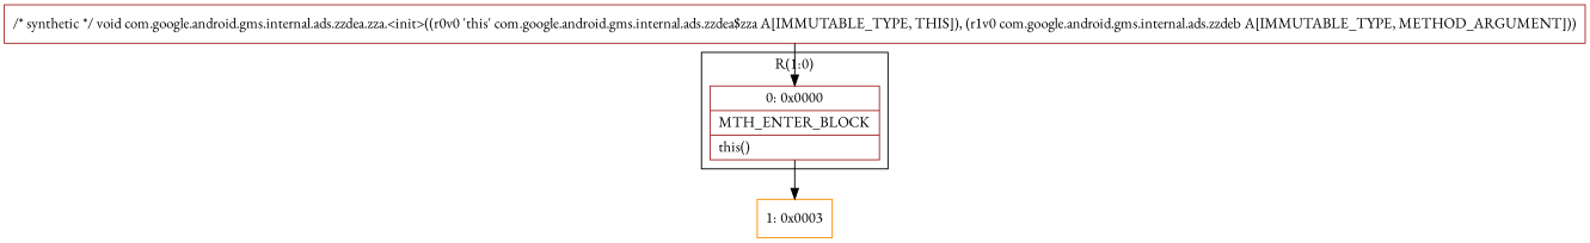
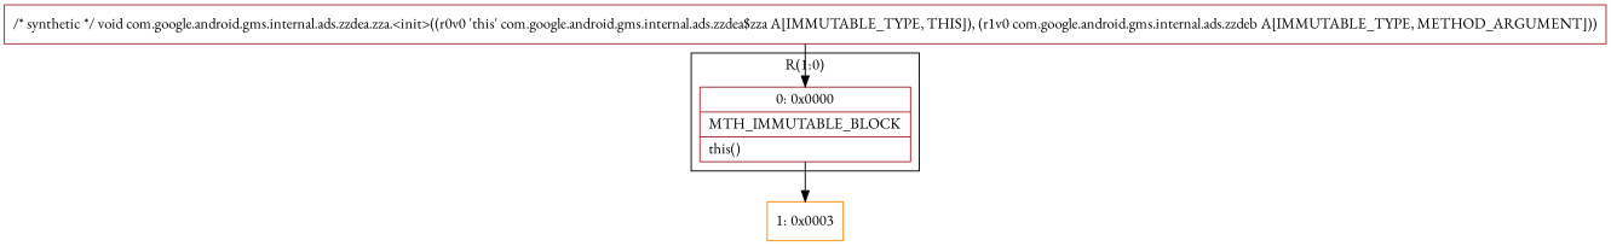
  digraph {
    fontname="EB Garamond"
    node [color=brown shape=record fontname="EB Garamond"]
    edge [fontname="EB Garamond"]
-   n1 [label="{0\:\ 0x0000|MTH_ENTER_BLOCK\l|this()\l}"]
+   n1 [label="{0\:\ 0x0000|MTH_IMMUTABLE_BLOCK\l|this()\l}"]
    n2 [color=darkorange label="{1\:\ 0x0003}"]
    n3 [label="{\/* synthetic *\/ void com.google.android.gms.internal.ads.zzdea.zza.\<init\>((r0v0 'this' com.google.android.gms.internal.ads.zzdea$zza A[IMMUTABLE_TYPE, THIS]), (r1v0 com.google.android.gms.internal.ads.zzdeb A[IMMUTABLE_TYPE, METHOD_ARGUMENT])) }"]
    subgraph cluster_1 {
      label="R(1:0)"
      n1
    }
    n1 -> n2
    n3 -> n1
  }
